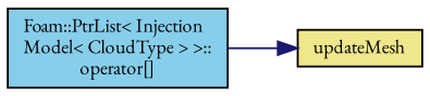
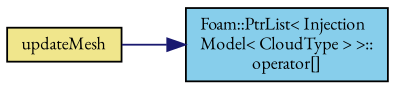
  digraph {
    rankdir=LR
    fontname="EB Garamond"
    node [color=black fontname="EB Garamond" fontsize=10 shape=record style=filled]
    n1 [fillcolor=khaki fontcolor=black height=0.2 label=updateMesh width=0.4]
    n2 [height=0.2 label="Foam::PtrList\< Injection\lModel\< CloudType \> \>::\loperator[]" width=0.4 fillcolor=skyblue]
-   n2 -> n1 [color=midnightblue fontname="EB Garamond" fontsize=10 labelfontname=Helvetica labelfontsize=10 style=solid]
+   n1 -> n2 [color=midnightblue fontname="EB Garamond" fontsize=10 labelfontname=Helvetica labelfontsize=10 style=solid]
  }
